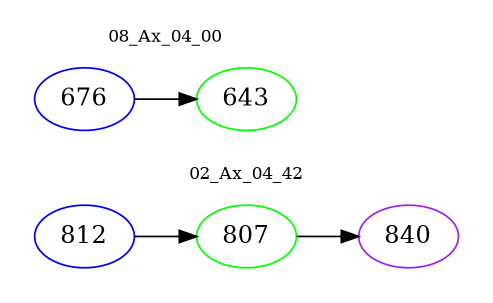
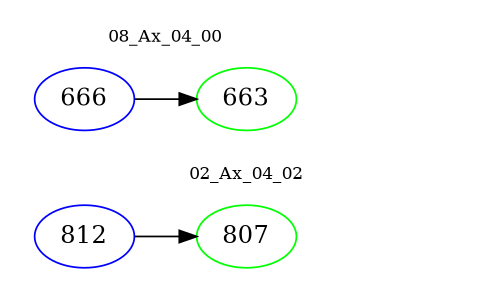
  digraph {
    rankdir=LR
    node [color=blue]
    edge [color=black]
    n1 [label=812]
    n2 [color=green label=807]
-   n3 [color=purple label=840]
-   n4 [label=676]
-   n5 [color=green label=643]
+   n4 [label=666]
+   n5 [color=green label=663]
    subgraph cluster_1 {
      color=white
      fontsize=10
-     label="02_Ax_04_42"
+     label="02_Ax_04_02"
      n1
      n2
-     n3
    }
    subgraph cluster_2 {
      color=white
      fontsize=10
      label="08_Ax_04_00"
      n4
      n5
    }
    n1 -> n2
-   n2 -> n3
    n4 -> n5
  }
